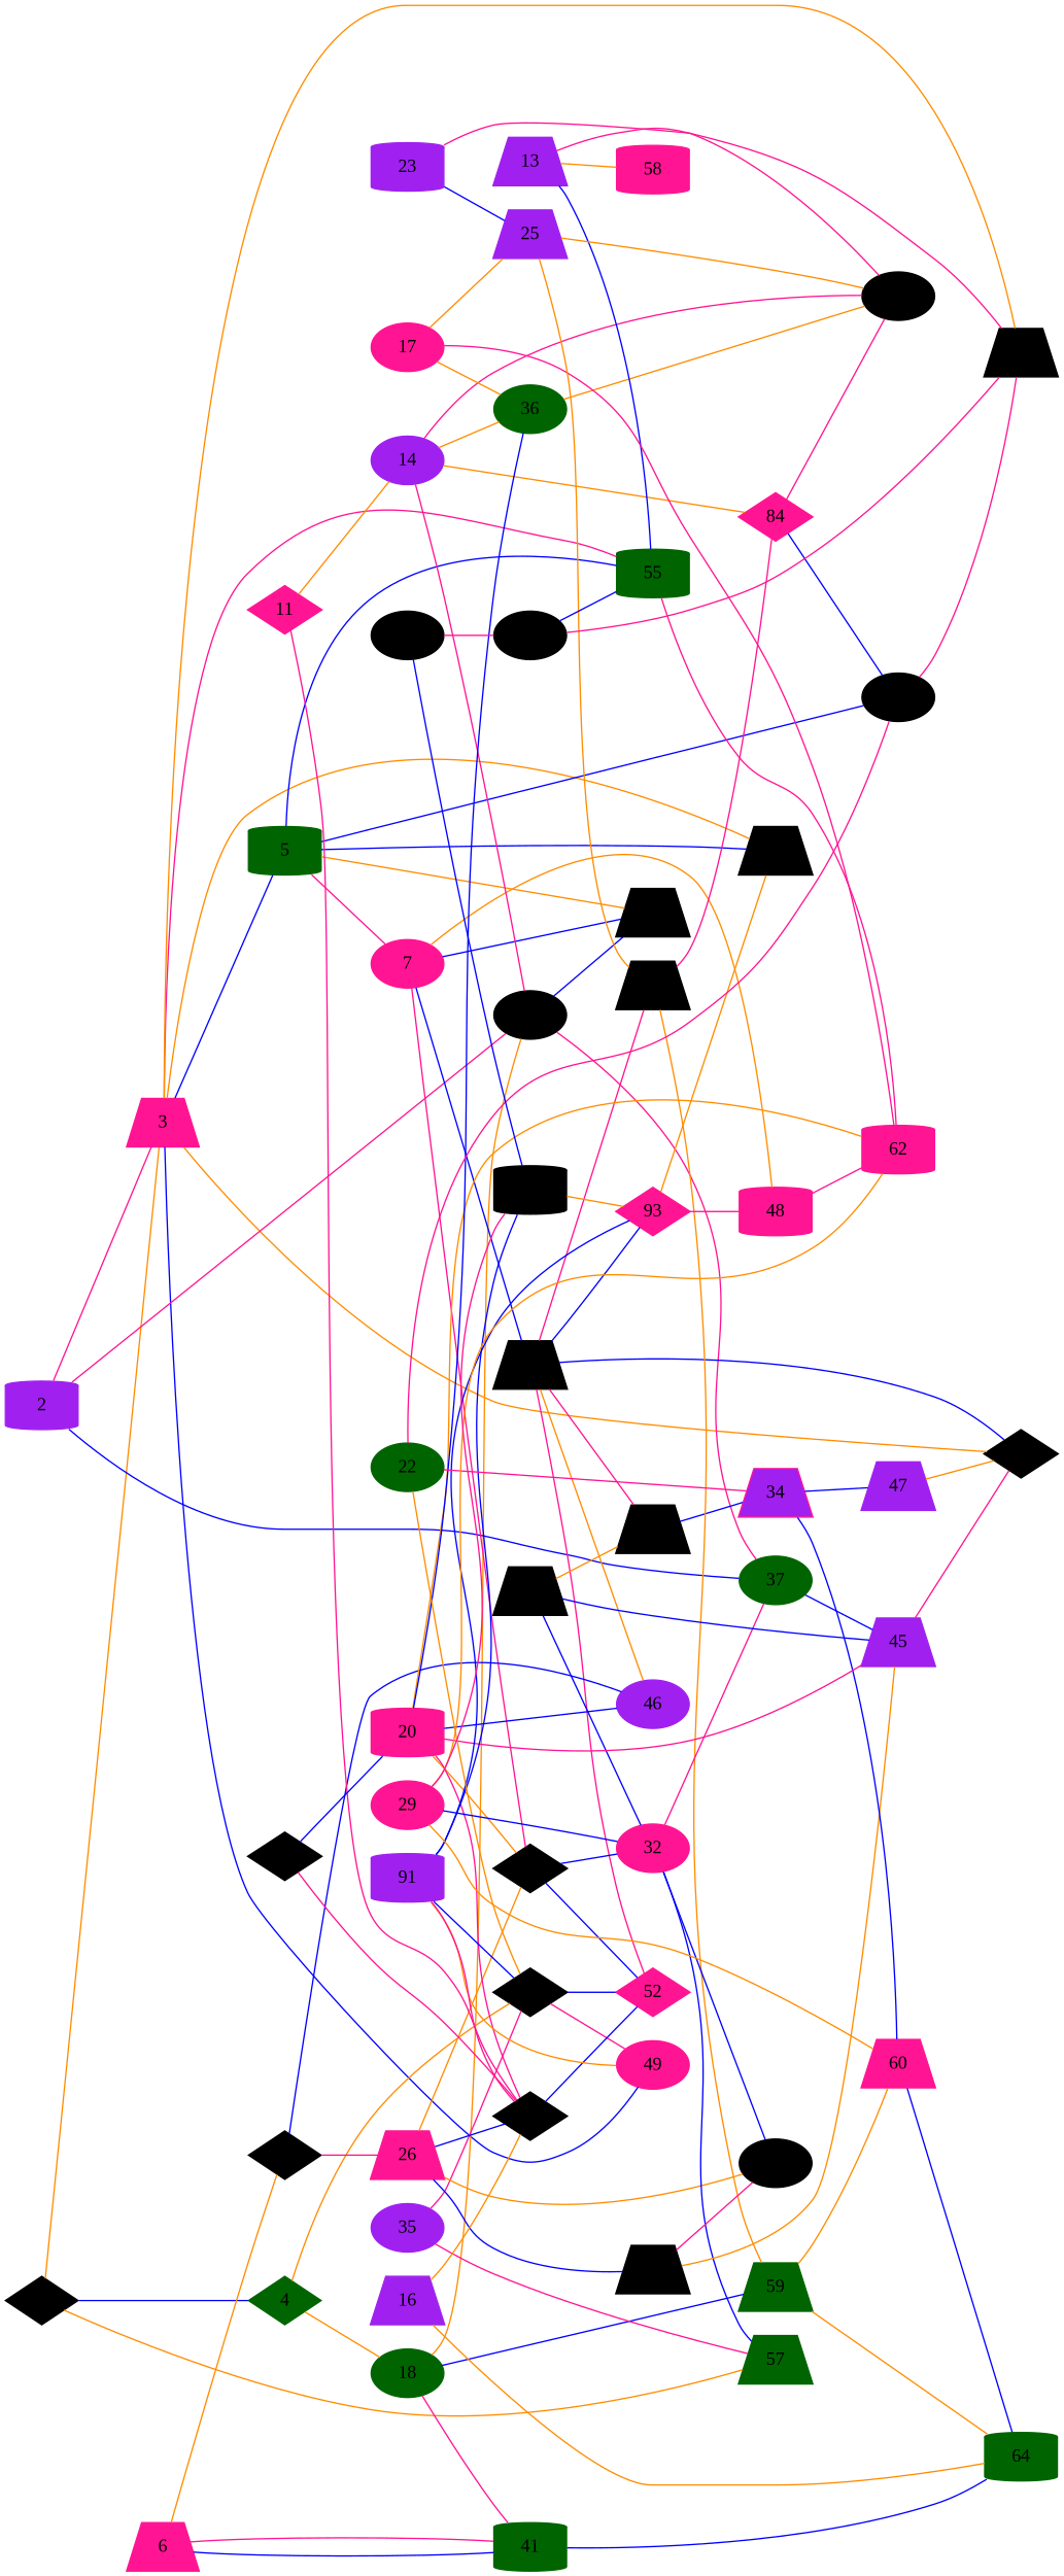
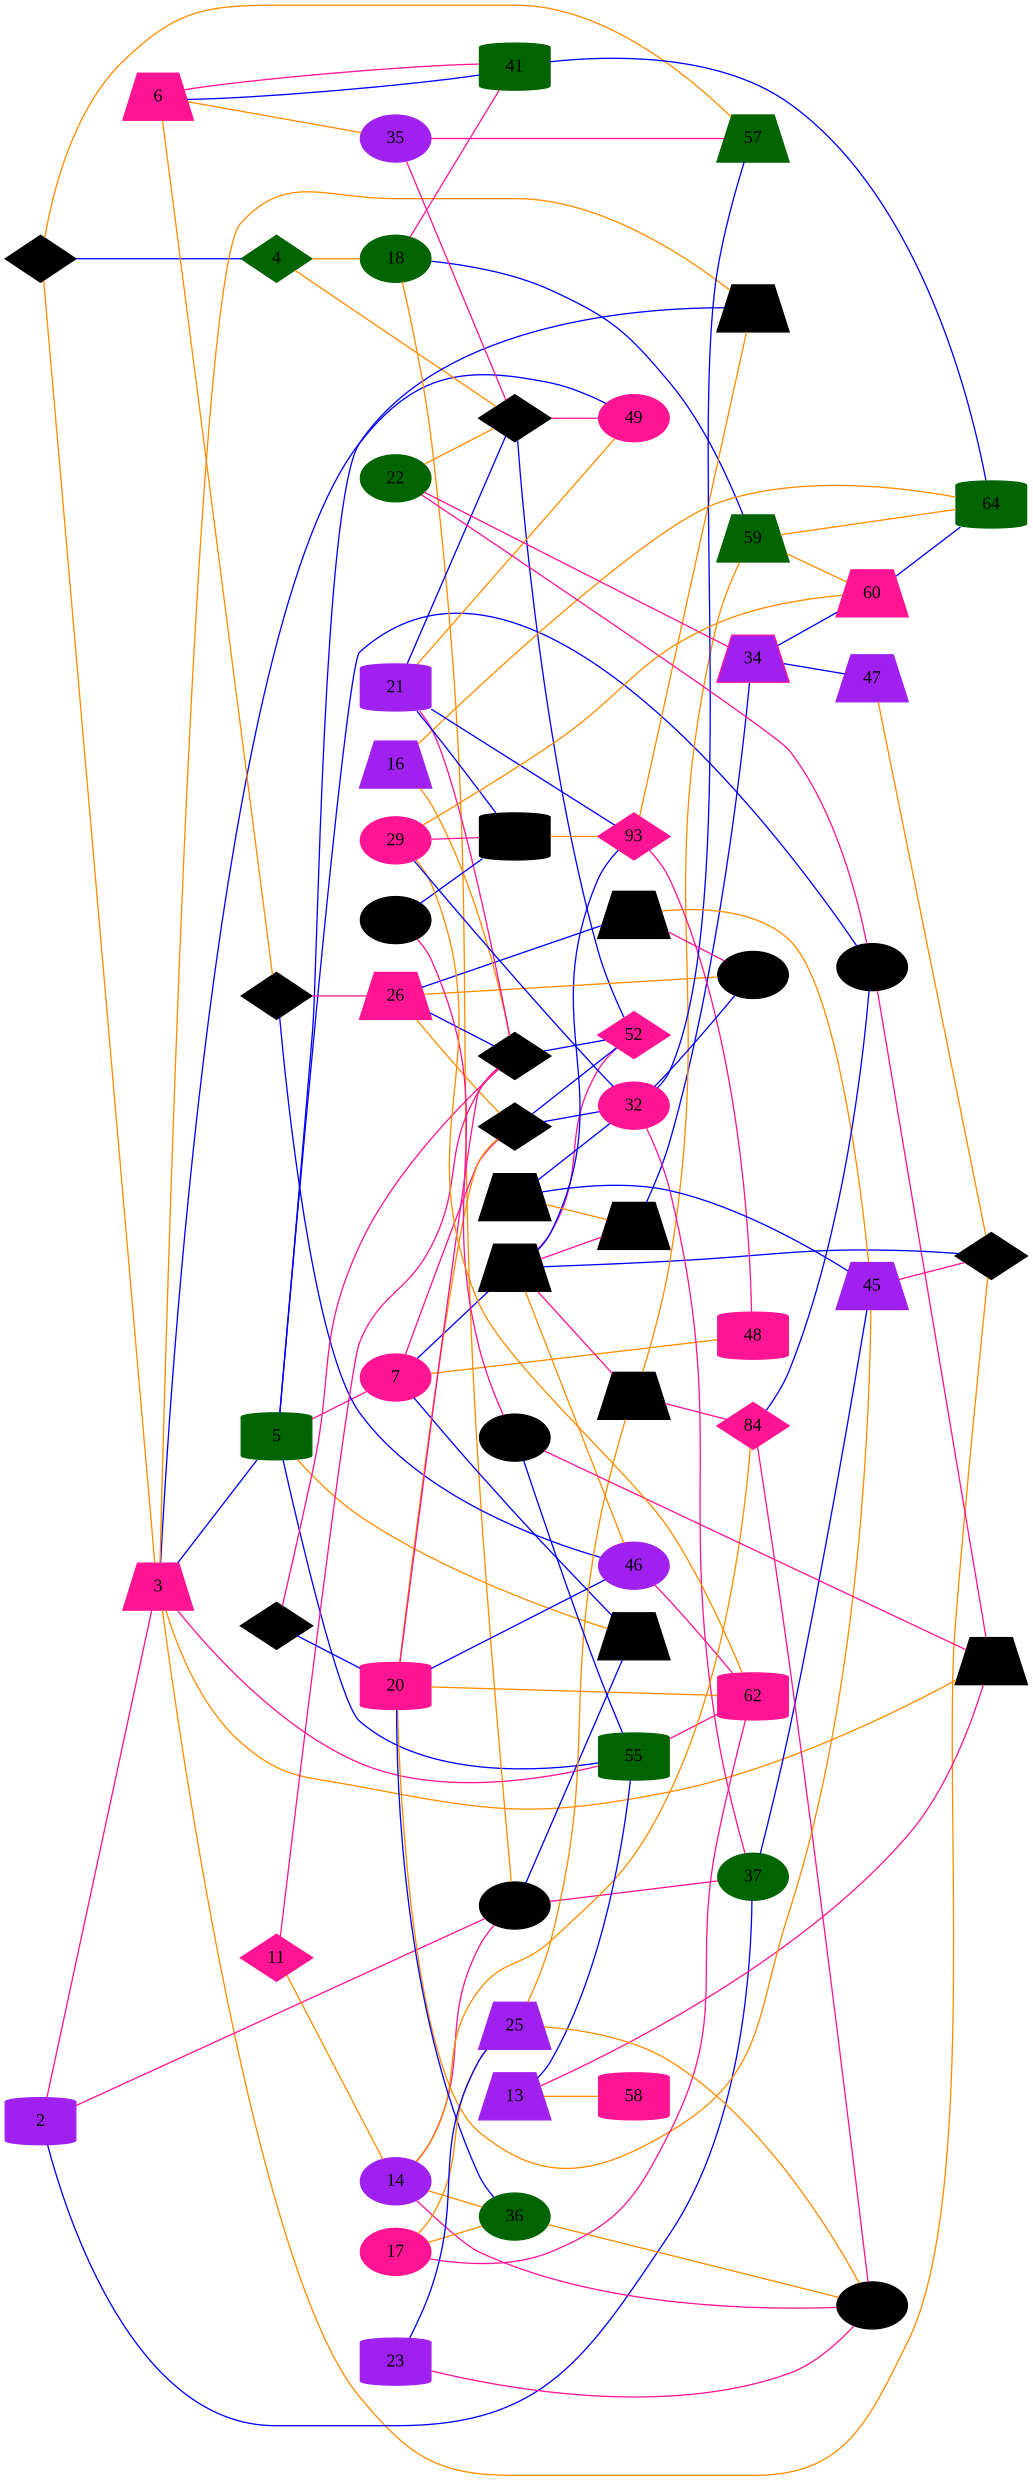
  graph {
    fontname="Liberation Serif"
    rankdir=LR
    node [color=black fontname="Liberation Serif" shape=trapezium style=filled]
    edge [color=blue fontname="Liberation Serif"]
    1 [shape=diamond]
    3 [color=deeppink]
    4 [color=darkgreen shape=diamond]
    57 [color=darkgreen]
    5 [color=darkgreen shape=cylinder]
    49 [color=deeppink shape=ellipse]
    50
    55 [color=darkgreen shape=cylinder]
    63
    65 [shape=diamond]
    18 [color=darkgreen shape=ellipse]
    42 [shape=diamond]
    2 [color=purple shape=cylinder]
    24 [shape=ellipse]
    37 [color=darkgreen shape=ellipse]
    61
    45 [color=purple]
    7 [color=deeppink shape=ellipse]
    51 [shape=ellipse]
    62 [color=deeppink shape=cylinder]
    41 [color=darkgreen shape=cylinder]
    59 [color=darkgreen]
    52 [color=deeppink shape=diamond]
    12
    30 [shape=diamond]
    48 [color=deeppink shape=cylinder]
    6 [color=deeppink]
    9 [shape=diamond]
    35 [color=purple shape=ellipse]
    26 [color=deeppink]
    46 [color=purple shape=ellipse]
    64 [color=darkgreen shape=cylinder]
    19
    40
    n35 [color=deeppink label=93 shape=diamond]
    32 [color=deeppink shape=ellipse]
    27 [shape=diamond]
    31
    56 [shape=ellipse]
    10
    34 [color=deeppink fillcolor=purple]
    11 [color=deeppink shape=diamond]
    14 [color=purple shape=ellipse]
    36 [color=darkgreen shape=ellipse]
    n45 [color=deeppink label=84 shape=diamond]
    53 [shape=ellipse]
    13 [color=purple]
    58 [color=deeppink shape=cylinder]
    15 [shape=diamond]
    20 [color=deeppink shape=cylinder]
    16 [color=purple]
    17 [color=deeppink shape=ellipse]
    25 [color=purple]
    60 [color=deeppink]
    47 [color=purple]
-   21 [color=purple shape=cylinder label=91]
+   21 [color=purple shape=cylinder]
    33 [shape=cylinder]
    22 [color=darkgreen shape=ellipse]
    23 [color=purple shape=cylinder]
    28 [shape=ellipse]
    39 [shape=ellipse]
    29 [color=deeppink shape=ellipse]
    1 -- 3 [color=darkorange]
    1 -- 4
    1 -- 57 [color=darkorange]
    3 -- 5
    3 -- 49
    3 -- 50 [color=darkorange]
    3 -- 55 [color=deeppink]
    3 -- 63 [color=darkorange]
    3 -- 65 [color=darkorange]
    4 -- 18 [color=darkorange]
    4 -- 42 [color=darkorange]
    5 -- 50
    5 -- 55
    5 -- 61 [color=darkorange]
    5 -- 7 [color=deeppink]
    5 -- 51
    55 -- 62 [color=deeppink]
    18 -- 24 [color=darkorange]
    18 -- 41 [color=deeppink]
    18 -- 59
    42 -- 49 [color=deeppink]
    42 -- 52
    2 -- 3 [color=deeppink]
    2 -- 24 [color=deeppink]
    2 -- 37
    24 -- 37 [color=deeppink]
    24 -- 61
    37 -- 45
    45 -- 65 [color=deeppink]
    7 -- 61
    7 -- 12
    7 -- 30 [color=deeppink]
    7 -- 48 [color=darkorange]
    51 -- 63 [color=deeppink]
    41 -- 64
    59 -- 64 [color=darkorange]
    59 -- 60 [color=darkorange]
    12 -- 65
    12 -- 52 [color=deeppink]
    12 -- 46 [color=darkorange]
    12 -- 19 [color=deeppink]
    12 -- 40 [color=deeppink]
    12 -- n35
    30 -- 52
    30 -- 32
    6 -- 41
    6 -- 41 [color=deeppink]
    6 -- 9 [color=darkorange]
+   6 -- 35 [color=darkorange]
    9 -- 26 [color=deeppink]
    9 -- 46
    35 -- 57 [color=deeppink]
    35 -- 42 [color=deeppink]
    26 -- 30 [color=darkorange]
    26 -- 27
    26 -- 31
    26 -- 56 [color=darkorange]
-   48 -- 62 [color=deeppink]
+   46 -- 62 [color=deeppink]
    19 -- 34
    40 -- 59 [color=darkorange]
    40 -- n45 [color=deeppink]
    n35 -- 50 [color=darkorange]
    n35 -- 48 [color=deeppink]
    32 -- 57
    32 -- 37 [color=deeppink]
    32 -- 56
    27 -- 52
    31 -- 45 [color=darkorange]
    31 -- 56 [color=deeppink]
    10 -- 45
    10 -- 19 [color=darkorange]
    10 -- 32
    34 -- 60
    34 -- 47
    11 -- 27 [color=deeppink]
    11 -- 14 [color=darkorange]
    14 -- 24 [color=deeppink]
    14 -- 36 [color=darkorange]
    14 -- n45 [color=darkorange]
    14 -- 53 [color=deeppink]
    36 -- 53 [color=darkorange]
    n45 -- 51
    n45 -- 53 [color=deeppink]
    13 -- 55
    13 -- 63 [color=deeppink]
    13 -- 58 [color=darkorange]
    15 -- 27 [color=deeppink]
    15 -- 20
-   20 -- 45 [color=deeppink]
+   20 -- 45 [color=darkorange]
    20 -- 62 [color=darkorange]
    20 -- 30 [color=darkorange]
    20 -- 46
    20 -- 27 [color=deeppink]
    20 -- 36
    16 -- 64 [color=darkorange]
    16 -- 27 [color=darkorange]
    17 -- 62 [color=deeppink]
    17 -- 36 [color=darkorange]
    17 -- 25 [color=darkorange]
    25 -- 40 [color=darkorange]
    25 -- 53 [color=darkorange]
    60 -- 64
    47 -- 65 [color=darkorange]
    21 -- 49 [color=darkorange]
    21 -- 42
    21 -- n35
    21 -- 27 [color=deeppink]
    21 -- 33
    33 -- n35 [color=darkorange]
    22 -- 42 [color=darkorange]
    22 -- 51 [color=deeppink]
    22 -- 34 [color=deeppink]
    23 -- 53 [color=deeppink]
    23 -- 25
    28 -- 33
    28 -- 39 [color=deeppink]
    39 -- 55
    39 -- 63 [color=deeppink]
    29 -- 62 [color=darkorange]
    29 -- 32
    29 -- 60 [color=darkorange]
    29 -- 33 [color=deeppink]
  }
